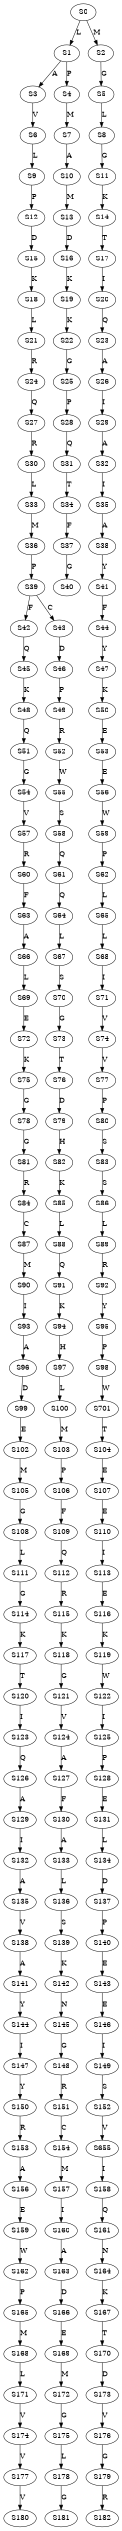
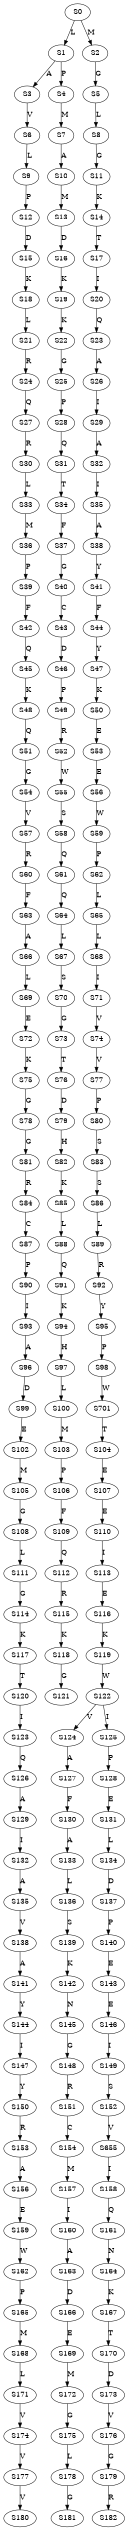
  strict digraph {
    S0
    S1
    S2
    S3
    S4
    S5
    S6
    S7
    S8
    S9
    S10
    S11
    S12
    S13
    S14
    S15
    S16
    S17
    S18
    S19
    S20
    S21
    S22
    S23
    S24
    S25
    S26
    S27
    S28
    S29
    S30
    S31
    S32
    S33
    S34
    S35
    S36
    S37
    S38
    S39
    S40
    S41
    S42
    S43
    S44
    S45
    S46
    S47
    S48
    S49
    S50
    S51
    S52
    S53
    S54
    S55
    S56
    S57
    S58
    S59
    S60
    S61
    S62
    S63
    S64
    S65
    S66
    S67
    S68
    S69
    S70
    S71
    S72
    S73
    S74
    S75
    S76
    S77
    S78
    S79
    S80
    S81
    S82
    S83
    S84
    S85
    S86
    S87
    S88
    S89
    S90
    S91
    S92
    S93
    S94
    S95
    S96
    S97
    S98
    S99
    S100
    n102 [label=S701]
    S102
    S103
    S104
    S105
    S106
    S107
    S108
    S109
    S110
    S111
    S112
    S113
    S114
    S115
    S116
    S117
    S118
    S119
    S120
    S121
    S122
    S123
    S124
    S125
    S126
    S127
    S128
    S129
    S130
    S131
    S132
    S133
    S134
    S135
    S136
    S137
    S138
    S139
    S140
    S141
    S142
    S143
    S144
    S145
    S146
    S147
    S148
    S149
    S150
    S151
    S152
    S153
    S154
    n156 [label=S655]
    S156
    S157
    S158
    S159
    S160
    S161
    S162
    S163
    S164
    S165
    S166
    S167
    S168
    S169
    S170
    S171
    S172
    S173
    S174
    S175
    S176
    S177
    S178
    S179
    S180
    S181
    S182
    S0 -> S1 [label=L]
    S0 -> S2 [label=M]
    S1 -> S3 [label=A]
    S1 -> S4 [label=P]
    S2 -> S5 [label=G]
    S3 -> S6 [label=V]
    S4 -> S7 [label=M]
    S5 -> S8 [label=L]
    S6 -> S9 [label=L]
    S7 -> S10 [label=A]
    S8 -> S11 [label=G]
    S9 -> S12 [label=P]
    S10 -> S13 [label=M]
    S11 -> S14 [label=K]
    S12 -> S15 [label=D]
    S13 -> S16 [label=D]
    S14 -> S17 [label=T]
    S15 -> S18 [label=K]
    S16 -> S19 [label=K]
    S17 -> S20 [label=I]
    S18 -> S21 [label=L]
    S19 -> S22 [label=K]
    S20 -> S23 [label=Q]
    S21 -> S24 [label=R]
    S22 -> S25 [label=G]
    S23 -> S26 [label=A]
    S24 -> S27 [label=Q]
    S25 -> S28 [label=P]
    S26 -> S29 [label=I]
    S27 -> S30 [label=R]
    S28 -> S31 [label=Q]
    S29 -> S32 [label=A]
    S30 -> S33 [label=L]
    S31 -> S34 [label=T]
    S32 -> S35 [label=I]
    S33 -> S36 [label=M]
    S34 -> S37 [label=F]
    S35 -> S38 [label=A]
    S36 -> S39 [label=P]
    S37 -> S40 [label=G]
    S38 -> S41 [label=Y]
    S39 -> S42 [label=F]
-   S39 -> S43 [label=C]
+   S40 -> S43 [label=C]
    S41 -> S44 [label=F]
    S42 -> S45 [label=Q]
    S43 -> S46 [label=D]
    S44 -> S47 [label=Y]
    S45 -> S48 [label=K]
    S46 -> S49 [label=P]
    S47 -> S50 [label=K]
    S48 -> S51 [label=Q]
    S49 -> S52 [label=R]
    S50 -> S53 [label=E]
    S51 -> S54 [label=G]
    S52 -> S55 [label=W]
    S53 -> S56 [label=E]
    S54 -> S57 [label=V]
    S55 -> S58 [label=S]
    S56 -> S59 [label=W]
    S57 -> S60 [label=R]
    S58 -> S61 [label=Q]
    S59 -> S62 [label=P]
    S60 -> S63 [label=F]
    S61 -> S64 [label=Q]
    S62 -> S65 [label=L]
    S63 -> S66 [label=A]
    S64 -> S67 [label=L]
    S65 -> S68 [label=L]
    S66 -> S69 [label=L]
    S67 -> S70 [label=S]
    S68 -> S71 [label=I]
    S69 -> S72 [label=E]
    S70 -> S73 [label=G]
    S71 -> S74 [label=V]
    S72 -> S75 [label=K]
    S73 -> S76 [label=T]
    S74 -> S77 [label=V]
    S75 -> S78 [label=G]
    S76 -> S79 [label=D]
    S77 -> S80 [label=P]
    S78 -> S81 [label=G]
    S79 -> S82 [label=H]
    S80 -> S83 [label=S]
    S81 -> S84 [label=R]
    S82 -> S85 [label=K]
    S83 -> S86 [label=S]
    S84 -> S87 [label=C]
    S85 -> S88 [label=L]
    S86 -> S89 [label=L]
-   S87 -> S90 [label=M]
+   S87 -> S90 [label=P]
    S88 -> S91 [label=Q]
    S89 -> S92 [label=R]
    S90 -> S93 [label=I]
    S91 -> S94 [label=K]
    S92 -> S95 [label=Y]
    S93 -> S96 [label=A]
    S94 -> S97 [label=H]
    S95 -> S98 [label=P]
    S96 -> S99 [label=D]
    S97 -> S100 [label=L]
    S98 -> n102 [label=W]
    S99 -> S102 [label=E]
    S100 -> S103 [label=M]
    n102 -> S104 [label=T]
    S102 -> S105 [label=M]
    S103 -> S106 [label=P]
    S104 -> S107 [label=E]
    S105 -> S108 [label=G]
    S106 -> S109 [label=F]
    S107 -> S110 [label=E]
    S108 -> S111 [label=L]
    S109 -> S112 [label=Q]
    S110 -> S113 [label=I]
    S111 -> S114 [label=G]
    S112 -> S115 [label=R]
    S113 -> S116 [label=E]
    S114 -> S117 [label=K]
    S115 -> S118 [label=K]
    S116 -> S119 [label=K]
    S117 -> S120 [label=T]
    S118 -> S121 [label=G]
    S119 -> S122 [label=W]
    S120 -> S123 [label=I]
-   S121 -> S124 [label=V]
+   S122 -> S124 [label=V]
    S122 -> S125 [label=I]
    S123 -> S126 [label=Q]
    S124 -> S127 [label=A]
    S125 -> S128 [label=P]
    S126 -> S129 [label=A]
    S127 -> S130 [label=F]
    S128 -> S131 [label=E]
    S129 -> S132 [label=I]
    S130 -> S133 [label=A]
    S131 -> S134 [label=L]
    S132 -> S135 [label=A]
    S133 -> S136 [label=L]
    S134 -> S137 [label=D]
    S135 -> S138 [label=V]
    S136 -> S139 [label=S]
    S137 -> S140 [label=P]
    S138 -> S141 [label=A]
    S139 -> S142 [label=K]
    S140 -> S143 [label=E]
    S141 -> S144 [label=Y]
    S142 -> S145 [label=N]
    S143 -> S146 [label=E]
    S144 -> S147 [label=I]
    S145 -> S148 [label=G]
    S146 -> S149 [label=I]
    S147 -> S150 [label=Y]
    S148 -> S151 [label=R]
    S149 -> S152 [label=S]
    S150 -> S153 [label=R]
    S151 -> S154 [label=C]
    S152 -> n156 [label=V]
    S153 -> S156 [label=A]
    S154 -> S157 [label=M]
    n156 -> S158 [label=I]
    S156 -> S159 [label=E]
    S157 -> S160 [label=I]
    S158 -> S161 [label=Q]
    S159 -> S162 [label=W]
    S160 -> S163 [label=A]
    S161 -> S164 [label=N]
    S162 -> S165 [label=P]
    S163 -> S166 [label=D]
    S164 -> S167 [label=K]
    S165 -> S168 [label=M]
    S166 -> S169 [label=E]
    S167 -> S170 [label=T]
    S168 -> S171 [label=L]
    S169 -> S172 [label=M]
    S170 -> S173 [label=D]
    S171 -> S174 [label=V]
    S172 -> S175 [label=G]
    S173 -> S176 [label=V]
    S174 -> S177 [label=V]
    S175 -> S178 [label=L]
    S176 -> S179 [label=G]
    S177 -> S180 [label=V]
    S178 -> S181 [label=G]
    S179 -> S182 [label=R]
  }
